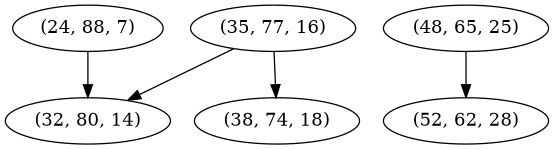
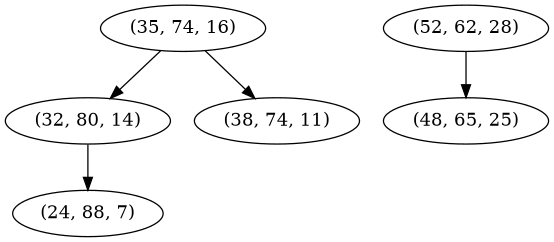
  digraph {
    "(24, 88, 7)"
    "(32, 80, 14)"
-   "(35, 77, 16)"
-   "(38, 74, 18)"
+   "(35, 77, 16)" [label="(35, 74, 16)"]
+   "(38, 74, 18)" [label="(38, 74, 11)"]
    n5 [label="(48, 65, 25)"]
    "(52, 62, 28)"
-   "(24, 88, 7)" -> "(32, 80, 14)"
+   "(32, 80, 14)" -> "(24, 88, 7)"
    "(35, 77, 16)" -> "(32, 80, 14)"
    "(35, 77, 16)" -> "(38, 74, 18)"
-   n5 -> "(52, 62, 28)"
+   "(52, 62, 28)" -> n5
  }
